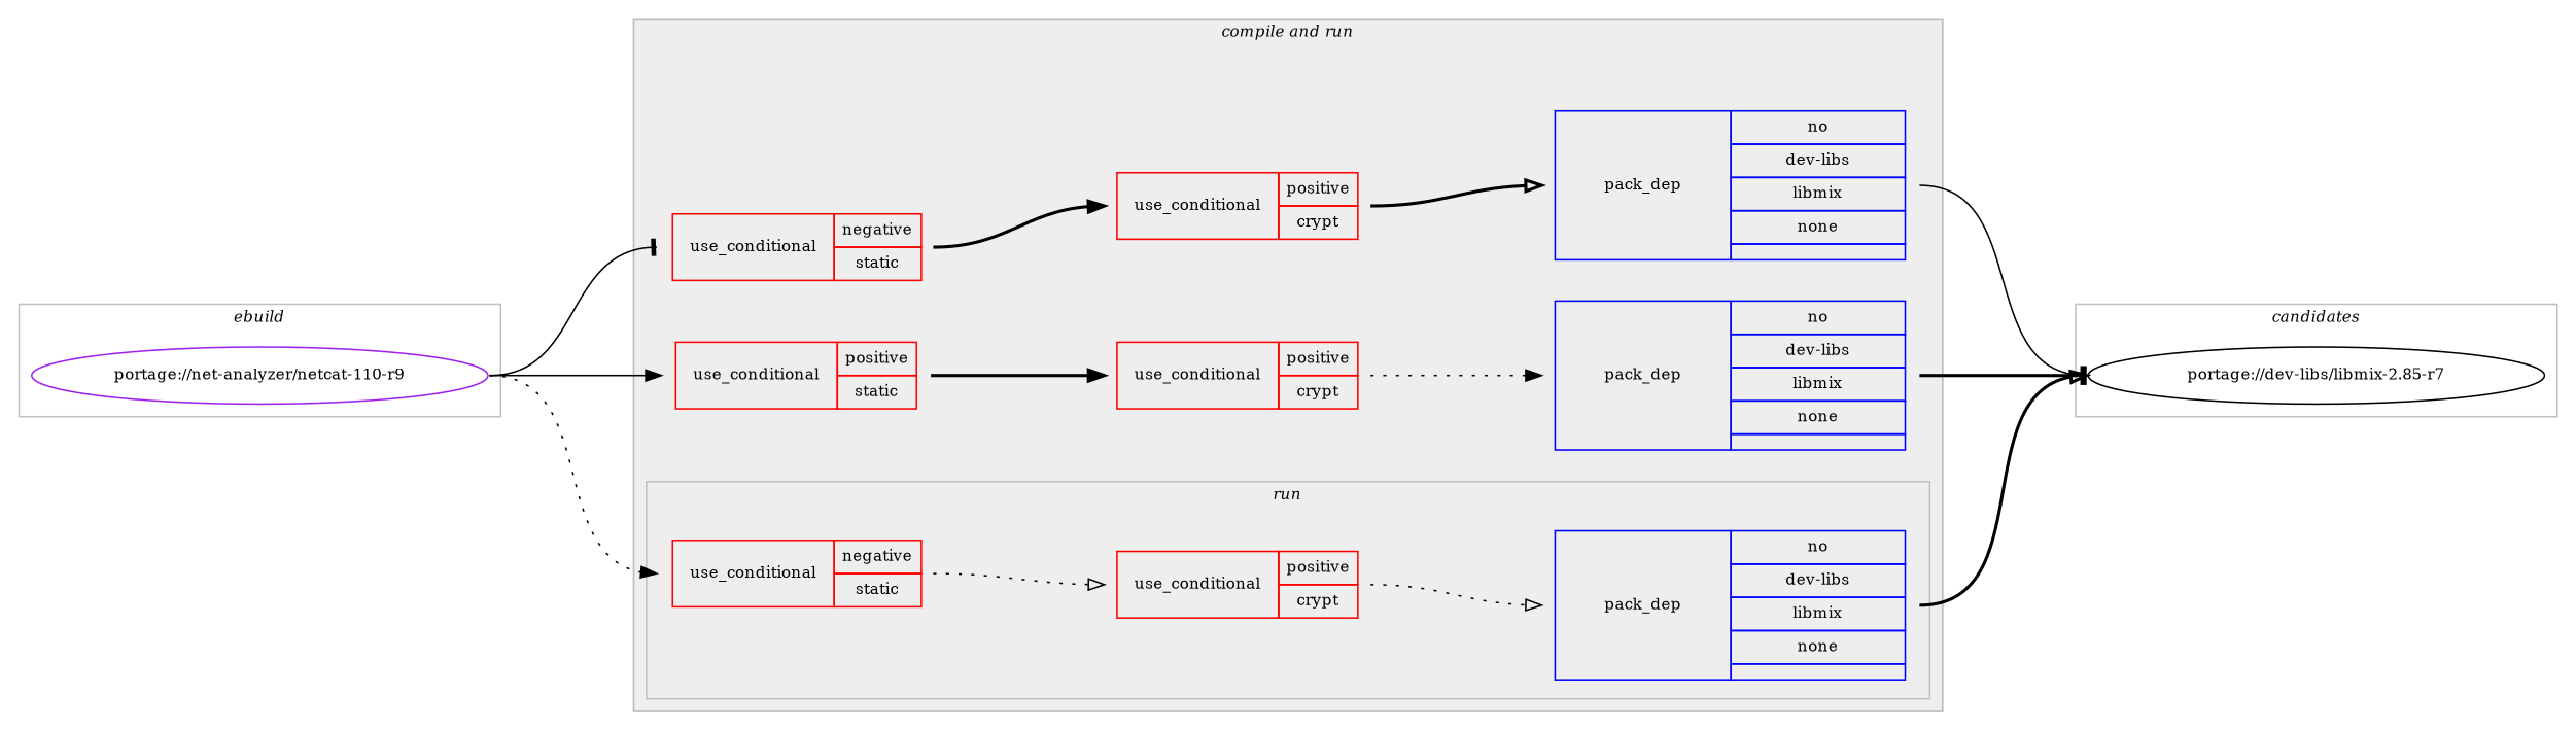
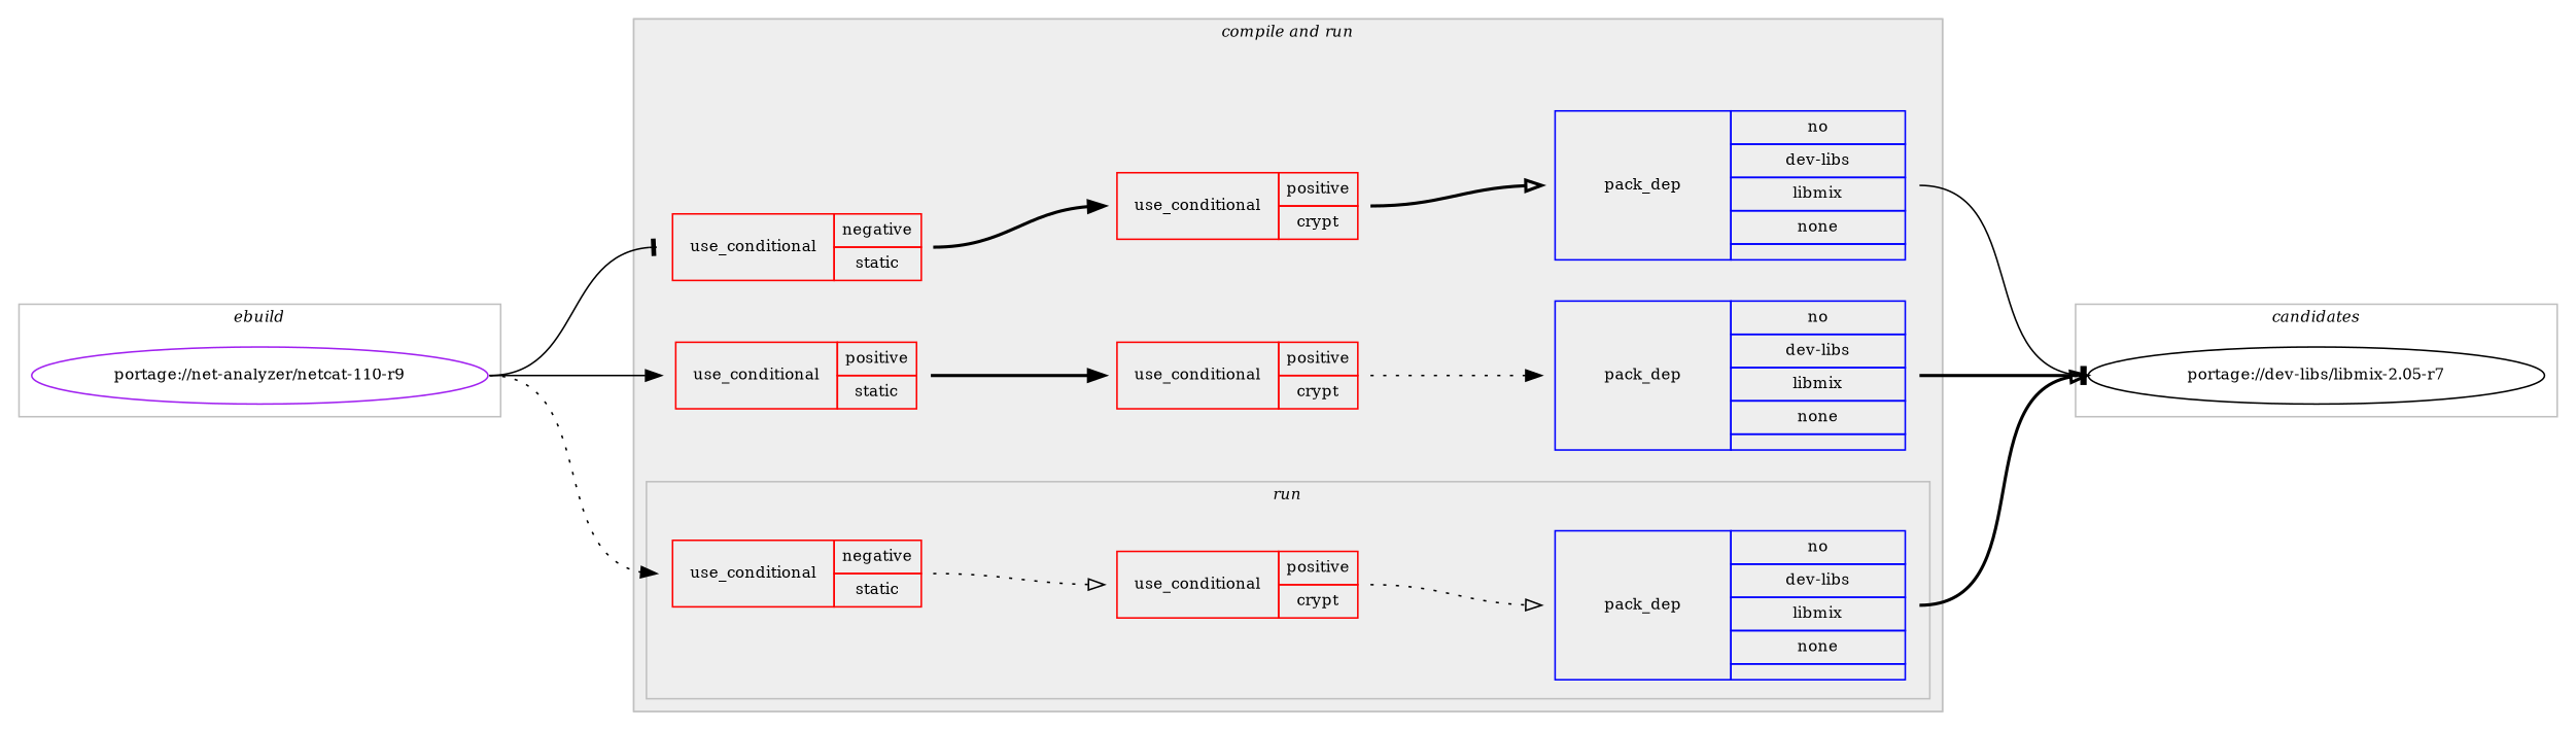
  digraph {
    compound=true
    concentrate=true
    fontname="DejaVu Serif"
    fontsize=10
    newrank=true
    rankdir=LR
    ranksep=1.5
    node [color=red fontname="DejaVu Serif" fontsize=10 shape=none]
    edge [arrowhead=normal headport=w style=bold tailport=e weight=20 fontname="DejaVu Serif"]
    n1 [color=purple label="portage://net-analyzer/netcat-110-r9" width=4 shape=ellipse]
    n2 [color=blue label=<<TABLE BORDER="0" CELLBORDER="1" CELLSPACING="0" CELLPADDING="4" WIDTH="220"><TR><TD ROWSPAN="6" CELLPADDING="30">pack_dep</TD></TR><TR><TD WIDTH="110">no</TD></TR><TR><TD>dev-libs</TD></TR><TR><TD>libmix</TD></TR><TR><TD>none</TD></TR><TR><TD></TD></TR></TABLE>>]
    n3 [label=<<TABLE BORDER="0" CELLBORDER="1" CELLSPACING="0" CELLPADDING="4"><TR><TD ROWSPAN="3" CELLPADDING="10">use_conditional</TD></TR><TR><TD>positive</TD></TR><TR><TD>crypt</TD></TR></TABLE>>]
    n4 [label=<<TABLE BORDER="0" CELLBORDER="1" CELLSPACING="0" CELLPADDING="4"><TR><TD ROWSPAN="3" CELLPADDING="10">use_conditional</TD></TR><TR><TD>negative</TD></TR><TR><TD>static</TD></TR></TABLE>>]
    n5 [color=blue label=<<TABLE BORDER="0" CELLBORDER="1" CELLSPACING="0" CELLPADDING="4" WIDTH="220"><TR><TD ROWSPAN="6" CELLPADDING="30">pack_dep</TD></TR><TR><TD WIDTH="110">no</TD></TR><TR><TD>dev-libs</TD></TR><TR><TD>libmix</TD></TR><TR><TD>none</TD></TR><TR><TD></TD></TR></TABLE>>]
    n6 [label=<<TABLE BORDER="0" CELLBORDER="1" CELLSPACING="0" CELLPADDING="4"><TR><TD ROWSPAN="3" CELLPADDING="10">use_conditional</TD></TR><TR><TD>positive</TD></TR><TR><TD>crypt</TD></TR></TABLE>>]
    n7 [label=<<TABLE BORDER="0" CELLBORDER="1" CELLSPACING="0" CELLPADDING="4"><TR><TD ROWSPAN="3" CELLPADDING="10">use_conditional</TD></TR><TR><TD>positive</TD></TR><TR><TD>static</TD></TR></TABLE>>]
    n8 [color=blue label=<<TABLE BORDER="0" CELLBORDER="1" CELLSPACING="0" CELLPADDING="4" WIDTH="220"><TR><TD ROWSPAN="6" CELLPADDING="30">pack_dep</TD></TR><TR><TD WIDTH="110">no</TD></TR><TR><TD>dev-libs</TD></TR><TR><TD>libmix</TD></TR><TR><TD>none</TD></TR><TR><TD></TD></TR></TABLE>>]
    n9 [label=<<TABLE BORDER="0" CELLBORDER="1" CELLSPACING="0" CELLPADDING="4"><TR><TD ROWSPAN="3" CELLPADDING="10">use_conditional</TD></TR><TR><TD>positive</TD></TR><TR><TD>crypt</TD></TR></TABLE>>]
    n10 [label=<<TABLE BORDER="0" CELLBORDER="1" CELLSPACING="0" CELLPADDING="4"><TR><TD ROWSPAN="3" CELLPADDING="10">use_conditional</TD></TR><TR><TD>negative</TD></TR><TR><TD>static</TD></TR></TABLE>>]
-   n11 [color=black label="portage://dev-libs/libmix-2.85-r7" width=4 shape=ellipse]
+   n11 [color=black label="portage://dev-libs/libmix-2.05-r7" width=4 shape=ellipse]
    subgraph cluster_1 {
      color=gray
      label=<<i>ebuild</i>>
      rank=same
      n1
    }
    subgraph cluster_2 {
      color=gray
      label=<<i>dependencies</i>>
      subgraph cluster_3 {
        color=gray
        fillcolor="#eeeeee"
        label=<<i>compile</i>>
        style=filled
        subgraph sub_4 {
          color=gray
          fillcolor="#eeeeee"
          label=<<i>compile</i>>
          style=filled
          n4
          subgraph sub_5 {
            color=gray
            fillcolor="#eeeeee"
            label=<<i>compile</i>>
            style=filled
            n3
            subgraph sub_6 {
              color=gray
              fillcolor="#eeeeee"
              label=<<i>compile</i>>
              style=filled
              n2
            }
          }
        }
        subgraph sub_7 {
          color=gray
          fillcolor="#eeeeee"
          label=<<i>compile</i>>
          style=filled
          n7
          subgraph sub_8 {
            color=gray
            fillcolor="#eeeeee"
            label=<<i>compile</i>>
            style=filled
            n6
            subgraph sub_9 {
              color=gray
              fillcolor="#eeeeee"
              label=<<i>compile</i>>
              style=filled
              n5
            }
          }
        }
      }
      subgraph cluster_10 {
        color=gray
        fillcolor="#eeeeee"
        label=<<i>compile and run</i>>
        style=filled
      }
      subgraph cluster_11 {
        color=gray
        fillcolor="#eeeeee"
        label=<<i>run</i>>
        style=filled
        subgraph sub_12 {
          color=gray
          fillcolor="#eeeeee"
          label=<<i>run</i>>
          style=filled
          n10
          subgraph sub_13 {
            color=gray
            fillcolor="#eeeeee"
            label=<<i>run</i>>
            style=filled
            n9
            subgraph sub_14 {
              color=gray
              fillcolor="#eeeeee"
              label=<<i>run</i>>
              style=filled
              n8
            }
          }
        }
      }
    }
    subgraph cluster_15 {
      color=gray
      label=<<i>candidates</i>>
      rank=same
      subgraph sub_16 {
        color=black
        label=<<i>candidates</i>>
        nodesep=1
        rank=same
        n11
      }
      subgraph sub_17 {
        color=black
        label=<<i>candidates</i>>
        nodesep=1
        rank=same
        n11
      }
      subgraph sub_18 {
        color=black
        label=<<i>candidates</i>>
        nodesep=1
        rank=same
        n11
      }
    }
    n1 -> n4 [arrowhead=tee style=solid]
    n1 -> n7 [style=solid]
    n1 -> n10 [style=dotted]
    n2 -> n11 [arrowhead=tee style=solid weight=100]
    n3 -> n2 [arrowhead=onormal]
    n4 -> n3
    n5 -> n11 [arrowhead=tee weight=100]
    n6 -> n5 [style=dotted]
    n7 -> n6
    n8 -> n11 [arrowhead=onormal weight=100]
    n9 -> n8 [arrowhead=onormal style=dotted]
    n10 -> n9 [arrowhead=onormal style=dotted]
  }
